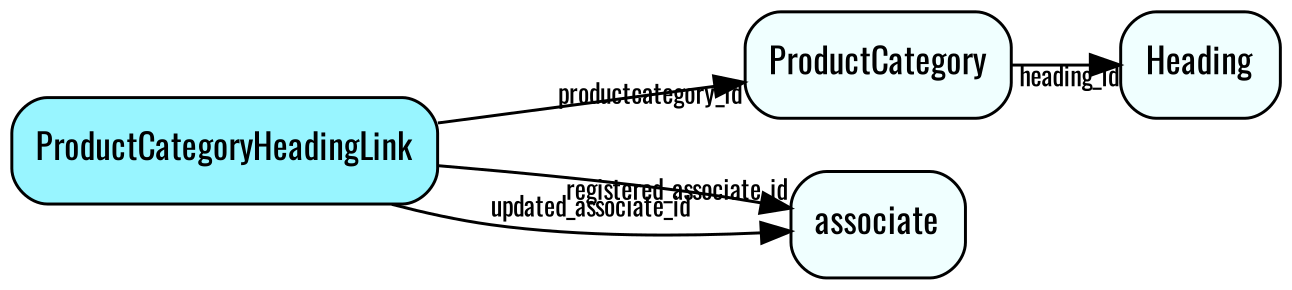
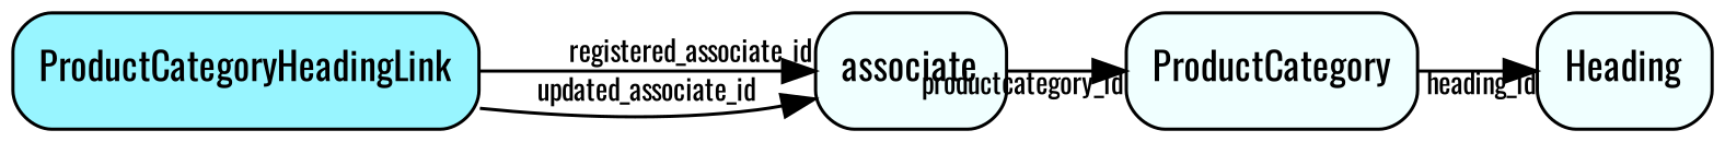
  digraph {
    fontname=Oswald
    rankdir=LR
    node [fillcolor=azure1 fontname=Oswald fontsize=12 shape=box style="rounded, filled"]
    edge [fontname=Oswald fontsize=9]
    ProductCategoryHeadingLink [fillcolor=cadetblue1]
    ProductCategory
    associate
    Heading
-   ProductCategoryHeadingLink -> ProductCategory [headlabel=productcategory_id]
+   associate -> ProductCategory [headlabel=productcategory_id]
    ProductCategoryHeadingLink -> associate [headlabel=registered_associate_id]
    ProductCategoryHeadingLink -> associate [label=updated_associate_id]
    ProductCategory -> Heading [headlabel=heading_id]
  }
